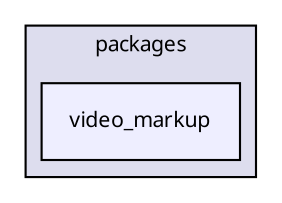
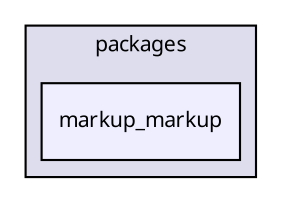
  digraph {
    compound=true
-   n1 [fillcolor="#eeeeff" fontname="FreeSans.ttf" fontsize=10 label=video_markup pencolor=black shape=box style=filled]
+   n1 [fillcolor="#eeeeff" fontname="FreeSans.ttf" fontsize=10 label=markup_markup pencolor=black shape=box style=filled]
    subgraph cluster_1 {
      bgcolor="#ddddee"
      fontname="FreeSans.ttf"
      fontsize=10
      label=packages
      pencolor=black
      n1
    }
  }
